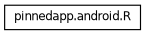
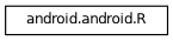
  digraph {
    rankdir=LR
-   n1 [color=black fillcolor=white fontname=Helvetica fontsize=10 height=0.2 label="pinnedapp.android.R" shape=record style=filled width=0.4]
+   n1 [color=black fillcolor=white fontname=Helvetica fontsize=10 height=0.2 label="android.android.R" shape=record style=filled width=0.4]
  }
